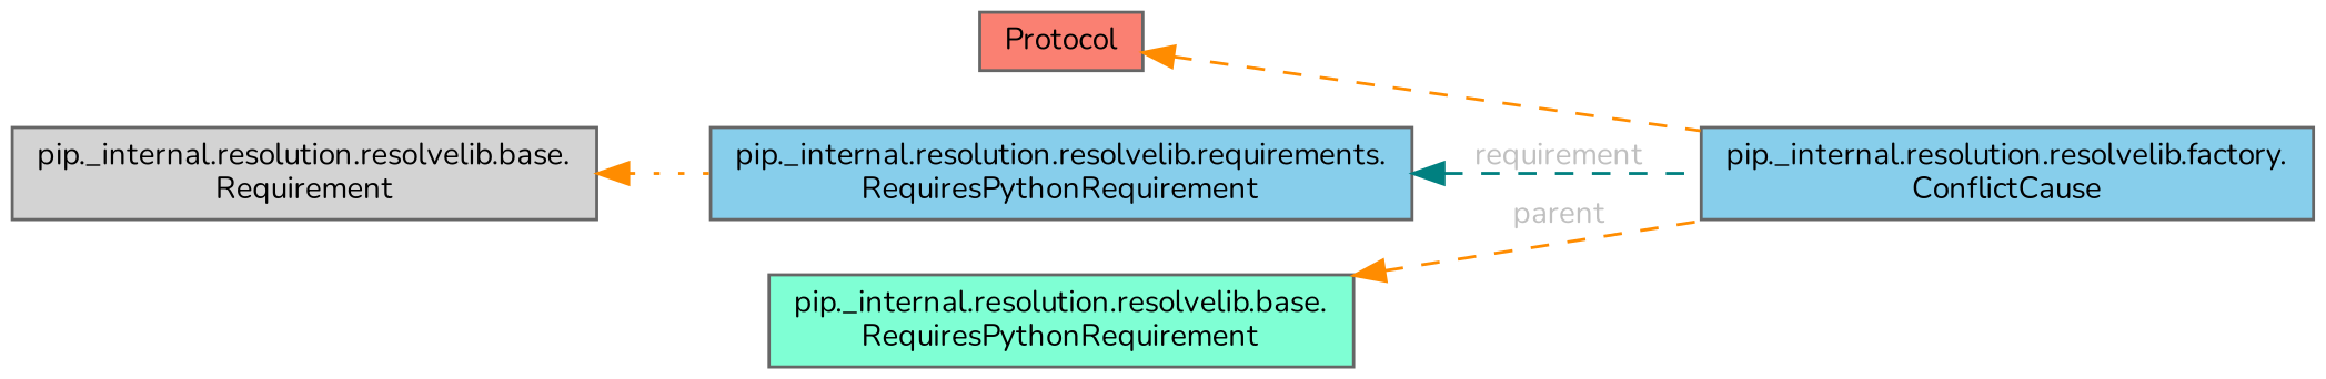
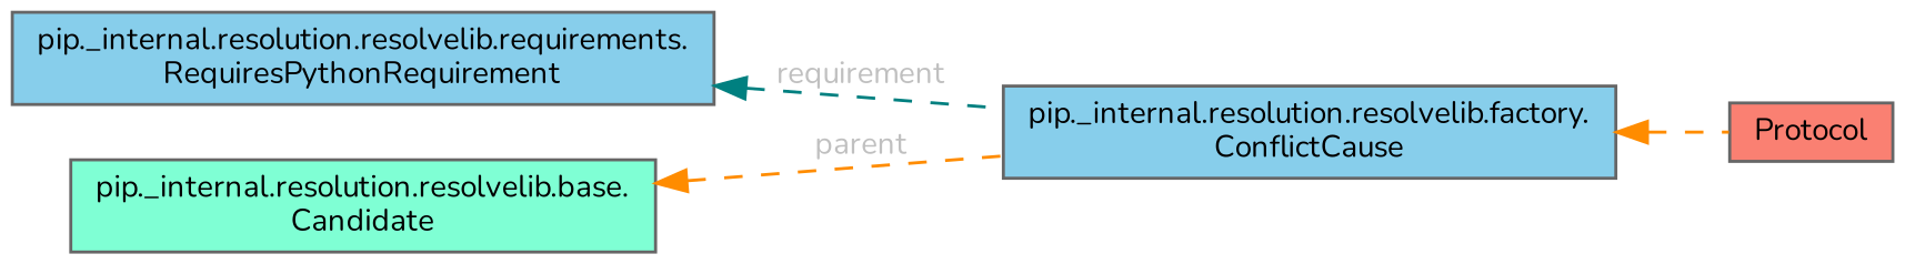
  digraph {
    fontname=Nunito
    rankdir=LR
    node [color=gray40 fillcolor=skyblue fontname=Nunito fontsize=10 shape=box style=filled]
    edge [color=darkorange dir=back fontname=Nunito fontsize=10 labelfontname=Helvetica labelfontsize=10 style=dashed]
    n1 [fontcolor=black height=0.2 label="pip._internal.resolution.resolvelib.factory.\lConflictCause" width=0.4]
    n2 [fillcolor=salmon height=0.2 label=Protocol width=0.4]
    n3 [height=0.2 label="pip._internal.resolution.resolvelib.requirements.\lRequiresPythonRequirement" width=0.4]
-   n4 [fillcolor=lightgrey height=0.2 label="pip._internal.resolution.resolvelib.base.\lRequirement" width=0.4]
-   n5 [fillcolor=aquamarine height=0.2 label="pip._internal.resolution.resolvelib.base.\lRequiresPythonRequirement" width=0.4]
-   n2 -> n1
+   n5 [fillcolor=aquamarine height=0.2 label="pip._internal.resolution.resolvelib.base.\lCandidate" width=0.4]
+   n1 -> n2
    n3 -> n1 [color=teal fontcolor=grey label=" requirement"]
-   n4 -> n3 [style=dotted]
    n5 -> n1 [fontcolor=grey label=" parent"]
  }
